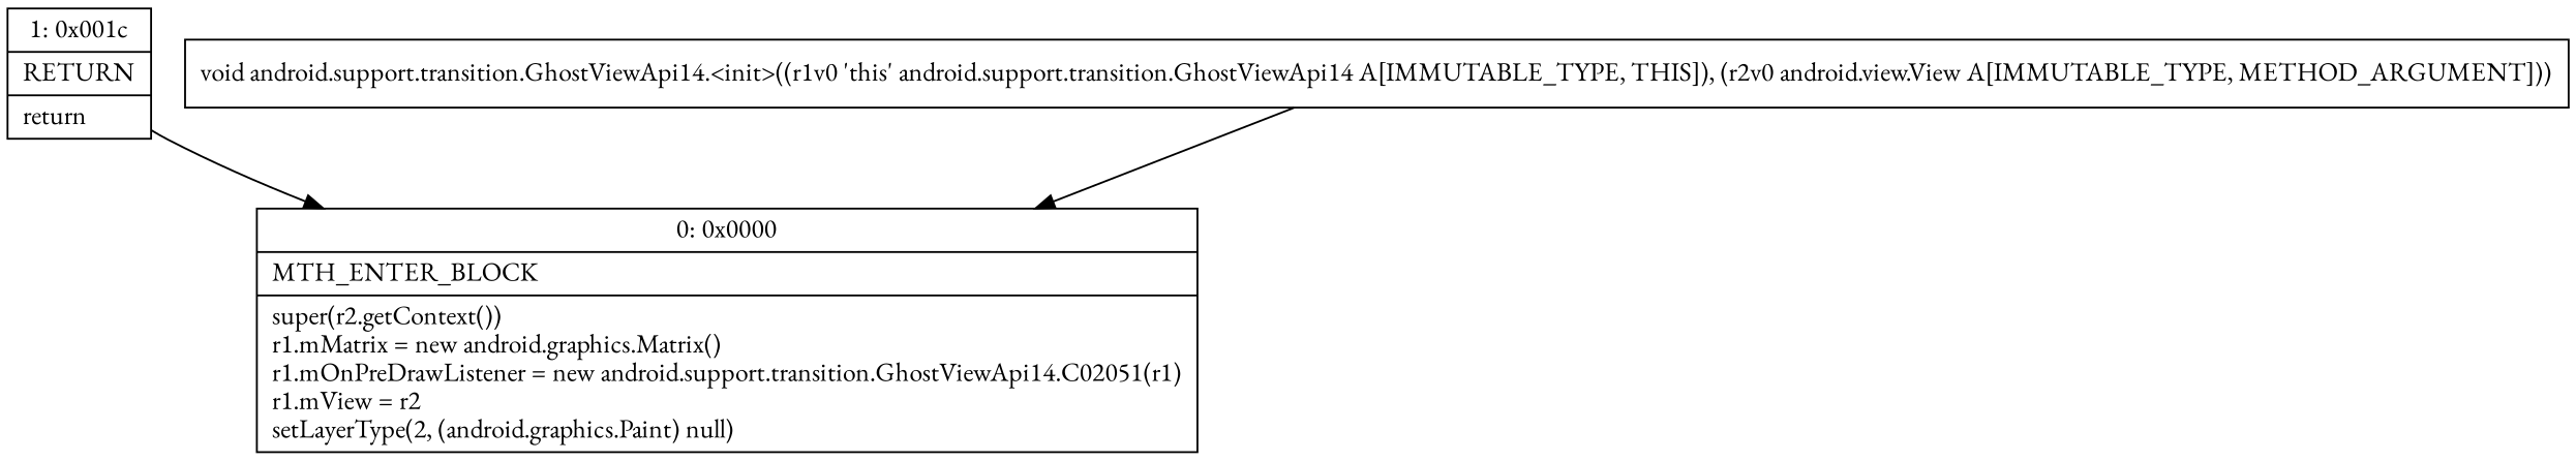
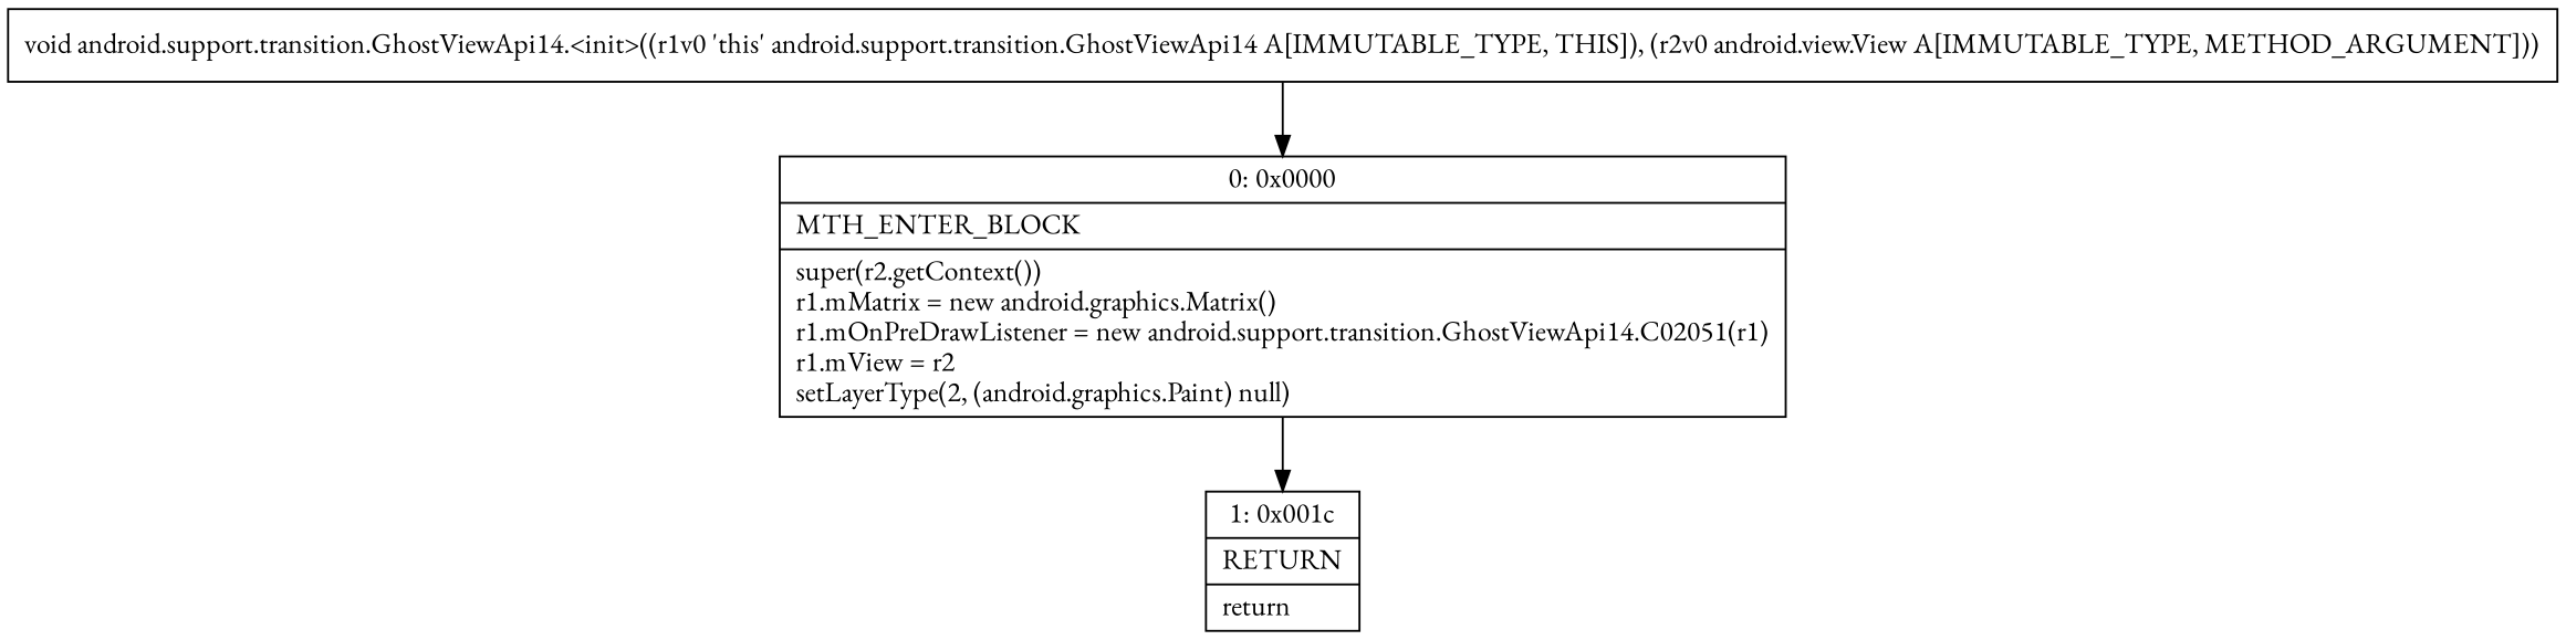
  digraph {
    fontname="EB Garamond"
    node [shape=record fontname="EB Garamond"]
    edge [fontname="EB Garamond"]
    n1 [label="{0\:\ 0x0000|MTH_ENTER_BLOCK\l|super(r2.getContext())\lr1.mMatrix = new android.graphics.Matrix()\lr1.mOnPreDrawListener = new android.support.transition.GhostViewApi14.C02051(r1)\lr1.mView = r2\lsetLayerType(2, (android.graphics.Paint) null)\l}"]
    n2 [label="{1\:\ 0x001c|RETURN\l|return\l}"]
    n3 [label="{void android.support.transition.GhostViewApi14.\<init\>((r1v0 'this' android.support.transition.GhostViewApi14 A[IMMUTABLE_TYPE, THIS]), (r2v0 android.view.View A[IMMUTABLE_TYPE, METHOD_ARGUMENT])) }"]
-   n2 -> n1
+   n1 -> n2
    n3 -> n1
  }
